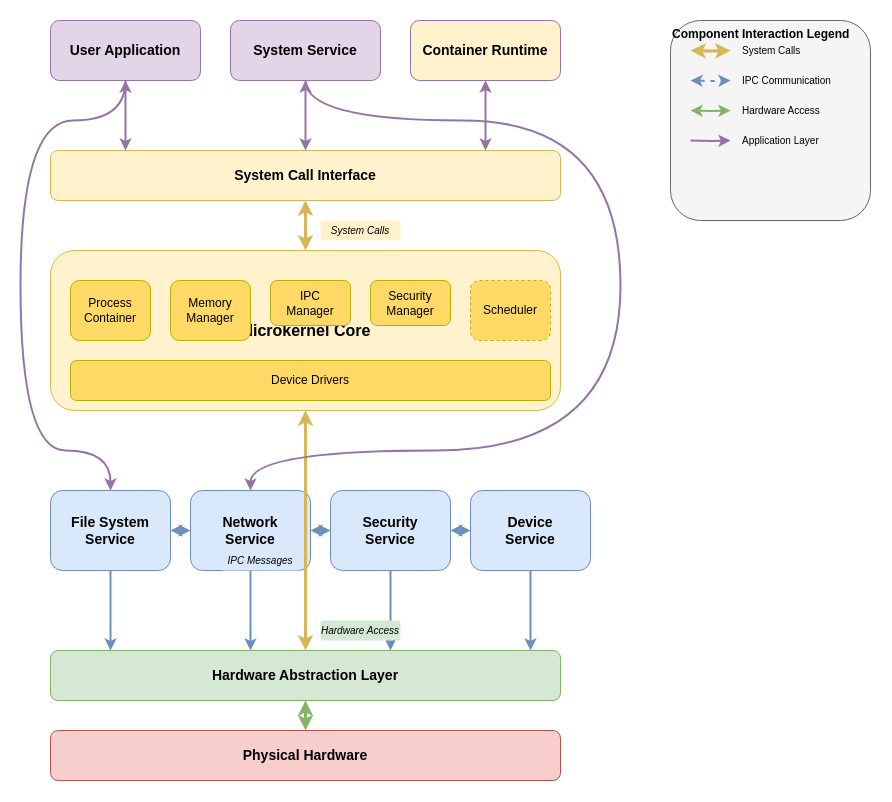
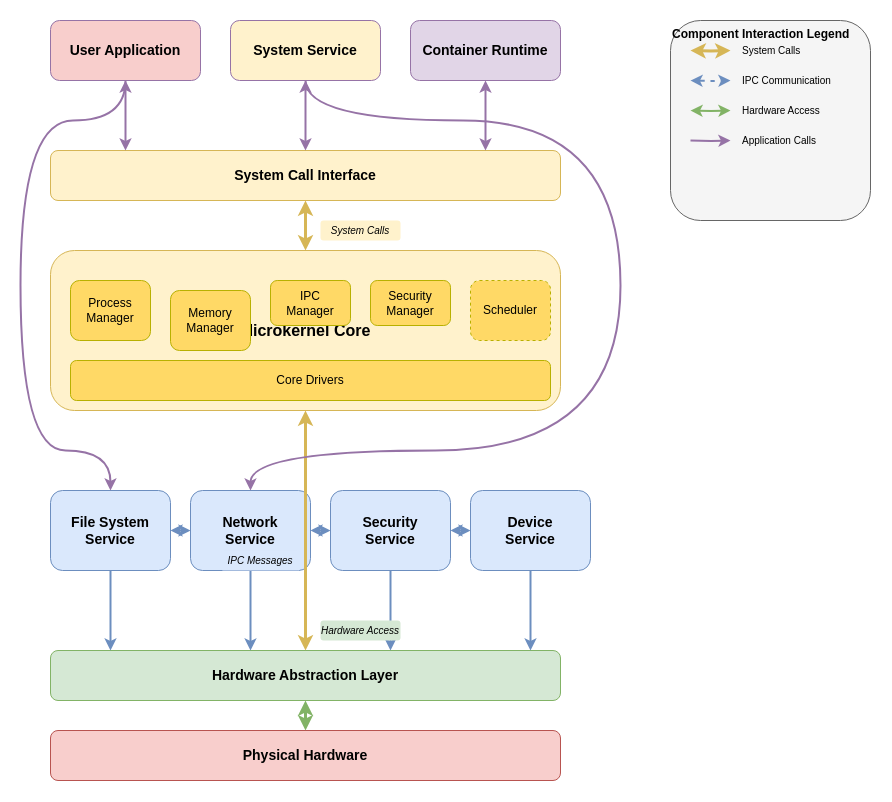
  <mxCell id="0" />
  <mxCell id="1" parent="0" />
- <mxCell id="2" value="User Application" style="rounded=1;whiteSpace=wrap;html=1;fillColor=#e1d5e7;strokeColor=#9673a6;fontSize=14;fontStyle=1" vertex="1" parent="1"><mxGeometry x="50" y="20" width="150" height="60" as="geometry" /></mxCell>
- <mxCell id="3" value="System Service" style="rounded=1;whiteSpace=wrap;html=1;fillColor=#e1d5e7;strokeColor=#9673a6;fontSize=14;fontStyle=1" vertex="1" parent="1"><mxGeometry x="230" y="20" width="150" height="60" as="geometry" /></mxCell>
- <mxCell id="4" value="Container Runtime" style="rounded=1;whiteSpace=wrap;html=1;fillColor=#fff2cc;strokeColor=#9673a6;fontSize=14;fontStyle=1;" vertex="1" parent="1"><mxGeometry x="410" y="20" width="150" height="60" as="geometry" /></mxCell>
+ <mxCell id="2" value="User Application" style="rounded=1;whiteSpace=wrap;html=1;fillColor=#f8cecc;strokeColor=#9673a6;fontSize=14;fontStyle=1;" vertex="1" parent="1"><mxGeometry x="50" y="20" width="150" height="60" as="geometry" /></mxCell>
+ <mxCell id="3" value="System Service" style="rounded=1;whiteSpace=wrap;html=1;fillColor=#fff2cc;strokeColor=#9673a6;fontSize=14;fontStyle=1;" vertex="1" parent="1"><mxGeometry x="230" y="20" width="150" height="60" as="geometry" /></mxCell>
+ <mxCell id="4" value="Container Runtime" style="rounded=1;whiteSpace=wrap;html=1;fillColor=#e1d5e7;strokeColor=#9673a6;fontSize=14;fontStyle=1" vertex="1" parent="1"><mxGeometry x="410" y="20" width="150" height="60" as="geometry" /></mxCell>
  <mxCell id="5" value="System Call Interface" style="rounded=1;whiteSpace=wrap;html=1;fillColor=#fff2cc;strokeColor=#d6b656;fontSize=14;fontStyle=1" vertex="1" parent="1"><mxGeometry x="50" y="150" width="510" height="50" as="geometry" /></mxCell>
  <mxCell id="6" value="Microkernel Core" style="rounded=1;whiteSpace=wrap;html=1;fillColor=#fff2cc;strokeColor=#d6b656;fontSize=16;fontStyle=1" vertex="1" parent="1"><mxGeometry x="50" y="250" width="510" height="160" as="geometry" /></mxCell>
- <mxCell id="7" value="Process&#10;Container" style="rounded=1;whiteSpace=wrap;html=1;fillColor=#ffd966;strokeColor=#b8b000" vertex="1" parent="1"><mxGeometry x="70" y="280" width="80" height="60" as="geometry" /></mxCell>
- <mxCell id="8" value="Memory&#10;Manager" style="rounded=1;whiteSpace=wrap;html=1;fillColor=#ffd966;strokeColor=#b8b000" vertex="1" parent="1"><mxGeometry x="170" y="280" width="80" height="60" as="geometry" /></mxCell>
+ <mxCell id="7" value="Process&#10;Manager" style="rounded=1;whiteSpace=wrap;html=1;fillColor=#ffd966;strokeColor=#b8b000" vertex="1" parent="1"><mxGeometry x="70" y="280" width="80" height="60" as="geometry" /></mxCell>
+ <mxCell id="8" value="Memory&#10;Manager" style="rounded=1;whiteSpace=wrap;html=1;fillColor=#ffd966;strokeColor=#b8b000" vertex="1" parent="1"><mxGeometry x="170" y="290" width="80" height="60" as="geometry" /></mxCell>
  <mxCell id="9" value="IPC&#10;Manager" style="rounded=1;whiteSpace=wrap;html=1;fillColor=#ffd966;strokeColor=#b8b000" vertex="1" parent="1"><mxGeometry x="270" y="280" width="80" height="45" as="geometry" /></mxCell>
  <mxCell id="10" value="Security&#10;Manager" style="rounded=1;whiteSpace=wrap;html=1;fillColor=#ffd966;strokeColor=#b8b000" vertex="1" parent="1"><mxGeometry x="370" y="280" width="80" height="45" as="geometry" /></mxCell>
  <mxCell id="11" value="Scheduler" style="rounded=1;whiteSpace=wrap;html=1;fillColor=#ffd966;strokeColor=#b8b000;dashed=1;" vertex="1" parent="1"><mxGeometry x="470" y="280" width="80" height="60" as="geometry" /></mxCell>
- <mxCell id="12" value="Device Drivers" style="rounded=1;whiteSpace=wrap;html=1;fillColor=#ffd966;strokeColor=#b8b000" vertex="1" parent="1"><mxGeometry x="70" y="360" width="480" height="40" as="geometry" /></mxCell>
+ <mxCell id="12" value="Core Drivers" style="rounded=1;whiteSpace=wrap;html=1;fillColor=#ffd966;strokeColor=#b8b000" vertex="1" parent="1"><mxGeometry x="70" y="360" width="480" height="40" as="geometry" /></mxCell>
  <mxCell id="13" value="File System&#10;Service" style="rounded=1;whiteSpace=wrap;html=1;fillColor=#dae8fc;strokeColor=#6c8ebf;fontSize=14;fontStyle=1" vertex="1" parent="1"><mxGeometry x="50" y="490" width="120" height="80" as="geometry" /></mxCell>
  <mxCell id="14" value="Network&#10;Service" style="rounded=1;whiteSpace=wrap;html=1;fillColor=#dae8fc;strokeColor=#6c8ebf;fontSize=14;fontStyle=1" vertex="1" parent="1"><mxGeometry x="190" y="490" width="120" height="80" as="geometry" /></mxCell>
  <mxCell id="15" value="Security&#10;Service" style="rounded=1;whiteSpace=wrap;html=1;fillColor=#dae8fc;strokeColor=#6c8ebf;fontSize=14;fontStyle=1" vertex="1" parent="1"><mxGeometry x="330" y="490" width="120" height="80" as="geometry" /></mxCell>
  <mxCell id="16" value="Device&#10;Service" style="rounded=1;whiteSpace=wrap;html=1;fillColor=#dae8fc;strokeColor=#6c8ebf;fontSize=14;fontStyle=1" vertex="1" parent="1"><mxGeometry x="470" y="490" width="120" height="80" as="geometry" /></mxCell>
  <mxCell id="17" value="Hardware Abstraction Layer" style="rounded=1;whiteSpace=wrap;html=1;fillColor=#d5e8d4;strokeColor=#82b366;fontSize=14;fontStyle=1" vertex="1" parent="1"><mxGeometry x="50" y="650" width="510" height="50" as="geometry" /></mxCell>
  <mxCell id="18" value="Physical Hardware" style="rounded=1;whiteSpace=wrap;html=1;fillColor=#f8cecc;strokeColor=#b85450;fontSize=14;fontStyle=1" vertex="1" parent="1"><mxGeometry x="50" y="730" width="510" height="50" as="geometry" /></mxCell>
  <mxCell id="19" style="edgeStyle=orthogonalEdgeStyle;rounded=0;orthogonalLoop=1;jettySize=auto;html=1;strokeWidth=2;fillColor=#e1d5e7;strokeColor=#9673a6;startArrow=classic;startFill=1;endArrow=classic;endFill=1" edge="1" parent="1"><mxGeometry relative="1" as="geometry"><mxPoint x="125" y="80" as="sourcePoint" /><mxPoint x="125" y="150" as="targetPoint" /></mxGeometry></mxCell>
  <mxCell id="20" style="edgeStyle=orthogonalEdgeStyle;rounded=0;orthogonalLoop=1;jettySize=auto;html=1;strokeWidth=2;fillColor=#e1d5e7;strokeColor=#9673a6;startArrow=classic;startFill=1;endArrow=classic;endFill=1" edge="1" parent="1"><mxGeometry relative="1" as="geometry"><mxPoint x="305" y="80" as="sourcePoint" /><mxPoint x="305" y="150" as="targetPoint" /></mxGeometry></mxCell>
  <mxCell id="21" style="edgeStyle=orthogonalEdgeStyle;rounded=0;orthogonalLoop=1;jettySize=auto;html=1;strokeWidth=2;fillColor=#e1d5e7;strokeColor=#9673a6;startArrow=classic;startFill=1;endArrow=classic;endFill=1" edge="1" parent="1"><mxGeometry relative="1" as="geometry"><mxPoint x="485" y="80" as="sourcePoint" /><mxPoint x="485" y="150" as="targetPoint" /></mxGeometry></mxCell>
  <mxCell id="22" style="edgeStyle=orthogonalEdgeStyle;rounded=0;orthogonalLoop=1;jettySize=auto;html=1;strokeWidth=3;fillColor=#fff2cc;strokeColor=#d6b656;startArrow=classic;startFill=1;endArrow=classic;endFill=1" edge="1" parent="1"><mxGeometry relative="1" as="geometry"><mxPoint x="305" y="200" as="sourcePoint" /><mxPoint x="305" y="250" as="targetPoint" /></mxGeometry></mxCell>
  <mxCell id="23" style="edgeStyle=orthogonalEdgeStyle;rounded=0;orthogonalLoop=1;jettySize=auto;html=1;strokeWidth=3;fillColor=#fff2cc;strokeColor=#d6b656;startArrow=classic;startFill=1;endArrow=classic;endFill=1" edge="1" parent="1"><mxGeometry relative="1" as="geometry"><mxPoint x="305" y="410" as="sourcePoint" /><mxPoint x="305" y="650" as="targetPoint" /></mxGeometry></mxCell>
  <mxCell id="24" style="edgeStyle=orthogonalEdgeStyle;rounded=0;orthogonalLoop=1;jettySize=auto;html=1;strokeWidth=3;fillColor=#d5e8d4;strokeColor=#82b366;startArrow=classic;startFill=1;endArrow=classic;endFill=1" edge="1" parent="1"><mxGeometry relative="1" as="geometry"><mxPoint x="305" y="700" as="sourcePoint" /><mxPoint x="305" y="730" as="targetPoint" /></mxGeometry></mxCell>
  <mxCell id="25" style="edgeStyle=orthogonalEdgeStyle;rounded=0;orthogonalLoop=1;jettySize=auto;html=1;strokeWidth=2;fillColor=#dae8fc;strokeColor=#6c8ebf;startArrow=none;startFill=0;endArrow=classic;endFill=1" edge="1" parent="1"><mxGeometry relative="1" as="geometry"><mxPoint x="110" y="570" as="sourcePoint" /><mxPoint x="110" y="650" as="targetPoint" /></mxGeometry></mxCell>
  <mxCell id="26" style="edgeStyle=orthogonalEdgeStyle;rounded=0;orthogonalLoop=1;jettySize=auto;html=1;strokeWidth=2;fillColor=#dae8fc;strokeColor=#6c8ebf;startArrow=none;startFill=0;endArrow=classic;endFill=1" edge="1" parent="1"><mxGeometry relative="1" as="geometry"><mxPoint x="250" y="570" as="sourcePoint" /><mxPoint x="250" y="650" as="targetPoint" /></mxGeometry></mxCell>
  <mxCell id="27" style="edgeStyle=orthogonalEdgeStyle;rounded=0;orthogonalLoop=1;jettySize=auto;html=1;strokeWidth=2;fillColor=#dae8fc;strokeColor=#6c8ebf;startArrow=none;startFill=0;endArrow=classic;endFill=1" edge="1" parent="1"><mxGeometry relative="1" as="geometry"><mxPoint x="390" y="570" as="sourcePoint" /><mxPoint x="390" y="650" as="targetPoint" /></mxGeometry></mxCell>
  <mxCell id="28" style="edgeStyle=orthogonalEdgeStyle;rounded=0;orthogonalLoop=1;jettySize=auto;html=1;strokeWidth=2;fillColor=#dae8fc;strokeColor=#6c8ebf;startArrow=none;startFill=0;endArrow=classic;endFill=1" edge="1" parent="1"><mxGeometry relative="1" as="geometry"><mxPoint x="530" y="570" as="sourcePoint" /><mxPoint x="530" y="650" as="targetPoint" /></mxGeometry></mxCell>
  <mxCell id="29" style="edgeStyle=orthogonalEdgeStyle;rounded=0;orthogonalLoop=1;jettySize=auto;html=1;strokeWidth=2;fillColor=#dae8fc;strokeColor=#6c8ebf;startArrow=classic;startFill=1;endArrow=classic;endFill=1;dashed=1" edge="1" parent="1"><mxGeometry relative="1" as="geometry"><mxPoint x="170" y="530" as="sourcePoint" /><mxPoint x="190" y="530" as="targetPoint" /></mxGeometry></mxCell>
  <mxCell id="30" style="edgeStyle=orthogonalEdgeStyle;rounded=0;orthogonalLoop=1;jettySize=auto;html=1;strokeWidth=2;fillColor=#dae8fc;strokeColor=#6c8ebf;startArrow=classic;startFill=1;endArrow=classic;endFill=1;dashed=1" edge="1" parent="1"><mxGeometry relative="1" as="geometry"><mxPoint x="310" y="530" as="sourcePoint" /><mxPoint x="330" y="530" as="targetPoint" /></mxGeometry></mxCell>
  <mxCell id="31" style="edgeStyle=orthogonalEdgeStyle;rounded=0;orthogonalLoop=1;jettySize=auto;html=1;strokeWidth=2;fillColor=#dae8fc;strokeColor=#6c8ebf;startArrow=classic;startFill=1;endArrow=classic;endFill=1;dashed=1" edge="1" parent="1"><mxGeometry relative="1" as="geometry"><mxPoint x="450" y="530" as="sourcePoint" /><mxPoint x="470" y="530" as="targetPoint" /></mxGeometry></mxCell>
  <mxCell id="32" style="edgeStyle=orthogonalEdgeStyle;rounded=0;orthogonalLoop=1;jettySize=auto;html=1;strokeWidth=2;fillColor=#e1d5e7;strokeColor=#9673a6;startArrow=none;startFill=0;endArrow=classic;endFill=1;curved=1" edge="1" parent="1"><mxGeometry relative="1" as="geometry"><mxPoint x="125" y="80" as="sourcePoint" /><mxPoint x="110" y="490" as="targetPoint" /><Array as="points"><mxPoint x="125" y="120" /><mxPoint x="20" y="120" /><mxPoint x="20" y="450" /><mxPoint x="110" y="450" /></Array></mxGeometry></mxCell>
  <mxCell id="33" style="edgeStyle=orthogonalEdgeStyle;rounded=0;orthogonalLoop=1;jettySize=auto;html=1;strokeWidth=2;fillColor=#e1d5e7;strokeColor=#9673a6;startArrow=none;startFill=0;endArrow=classic;endFill=1;curved=1" edge="1" parent="1"><mxGeometry relative="1" as="geometry"><mxPoint x="305" y="80" as="sourcePoint" /><mxPoint x="250" y="490" as="targetPoint" /><Array as="points"><mxPoint x="305" y="120" /><mxPoint x="620" y="120" /><mxPoint x="620" y="450" /><mxPoint x="250" y="450" /></Array></mxGeometry></mxCell>
  <mxCell id="34" value="Component Interaction Legend" style="rounded=1;whiteSpace=wrap;html=1;fillColor=#f5f5f5;strokeColor=#666666;fontSize=12;fontStyle=1;align=left;verticalAlign=top" vertex="1" parent="1"><mxGeometry x="670" y="20" width="200" height="200" as="geometry" /></mxCell>
  <mxCell id="35" style="edgeStyle=orthogonalEdgeStyle;rounded=0;orthogonalLoop=1;jettySize=auto;html=1;strokeWidth=3;fillColor=#fff2cc;strokeColor=#d6b656;startArrow=classic;startFill=1;endArrow=classic;endFill=1" edge="1" parent="1"><mxGeometry relative="1" as="geometry"><mxPoint x="690" y="50" as="sourcePoint" /><mxPoint x="730" y="50" as="targetPoint" /></mxGeometry></mxCell>
  <mxCell id="36" value="System Calls" style="text;html=1;strokeColor=none;fillColor=none;align=left;verticalAlign=middle;whiteSpace=wrap;rounded=0;fontSize=10" vertex="1" parent="1"><mxGeometry x="740" y="40" width="80" height="20" as="geometry" /></mxCell>
  <mxCell id="37" style="edgeStyle=orthogonalEdgeStyle;rounded=0;orthogonalLoop=1;jettySize=auto;html=1;strokeWidth=2;fillColor=#dae8fc;strokeColor=#6c8ebf;startArrow=classic;startFill=1;endArrow=classic;endFill=1;dashed=1" edge="1" parent="1"><mxGeometry relative="1" as="geometry"><mxPoint x="690" y="80" as="sourcePoint" /><mxPoint x="730" y="80" as="targetPoint" /></mxGeometry></mxCell>
  <mxCell id="38" value="IPC Communication" style="text;html=1;strokeColor=none;fillColor=none;align=left;verticalAlign=middle;whiteSpace=wrap;rounded=0;fontSize=10" vertex="1" parent="1"><mxGeometry x="740" y="70" width="100" height="20" as="geometry" /></mxCell>
  <mxCell id="39" style="edgeStyle=orthogonalEdgeStyle;rounded=0;orthogonalLoop=1;jettySize=auto;html=1;strokeWidth=2;fillColor=#d5e8d4;strokeColor=#82b366;startArrow=classic;startFill=1;endArrow=classic;endFill=1" edge="1" parent="1"><mxGeometry relative="1" as="geometry"><mxPoint x="690" y="110" as="sourcePoint" /><mxPoint x="730" y="110" as="targetPoint" /></mxGeometry></mxCell>
  <mxCell id="40" value="Hardware Access" style="text;html=1;strokeColor=none;fillColor=none;align=left;verticalAlign=middle;whiteSpace=wrap;rounded=0;fontSize=10" vertex="1" parent="1"><mxGeometry x="740" y="100" width="100" height="20" as="geometry" /></mxCell>
  <mxCell id="41" style="edgeStyle=orthogonalEdgeStyle;rounded=0;orthogonalLoop=1;jettySize=auto;html=1;strokeWidth=2;fillColor=#e1d5e7;strokeColor=#9673a6;startArrow=none;startFill=0;endArrow=classic;endFill=1" edge="1" parent="1"><mxGeometry relative="1" as="geometry"><mxPoint x="690" y="140" as="sourcePoint" /><mxPoint x="730" y="140" as="targetPoint" /></mxGeometry></mxCell>
- <mxCell id="42" value="Application Layer" style="text;html=1;strokeColor=none;fillColor=none;align=left;verticalAlign=middle;whiteSpace=wrap;rounded=0;fontSize=10" vertex="1" parent="1"><mxGeometry x="740" y="130" width="100" height="20" as="geometry" /></mxCell>
+ <mxCell id="42" value="Application Calls" style="text;html=1;strokeColor=none;fillColor=none;align=left;verticalAlign=middle;whiteSpace=wrap;rounded=0;fontSize=10" vertex="1" parent="1"><mxGeometry x="740" y="130" width="100" height="20" as="geometry" /></mxCell>
  <mxCell id="43" value="System Calls" style="text;html=1;strokeColor=none;fillColor=#fff2cc;align=center;verticalAlign=middle;whiteSpace=wrap;rounded=1;fontSize=10;fontStyle=2" vertex="1" parent="1"><mxGeometry x="320" y="220" width="80" height="20" as="geometry" /></mxCell>
  <mxCell id="44" value="IPC Messages" style="text;html=1;strokeColor=none;fillColor=#dae8fc;align=center;verticalAlign=middle;whiteSpace=wrap;rounded=1;fontSize=10;fontStyle=2" vertex="1" parent="1"><mxGeometry x="220" y="550" width="80" height="20" as="geometry" /></mxCell>
  <mxCell id="45" value="Hardware Access" style="text;html=1;strokeColor=none;fillColor=#d5e8d4;align=center;verticalAlign=middle;whiteSpace=wrap;rounded=1;fontSize=10;fontStyle=2" vertex="1" parent="1"><mxGeometry x="320" y="620" width="80" height="20" as="geometry" /></mxCell>
